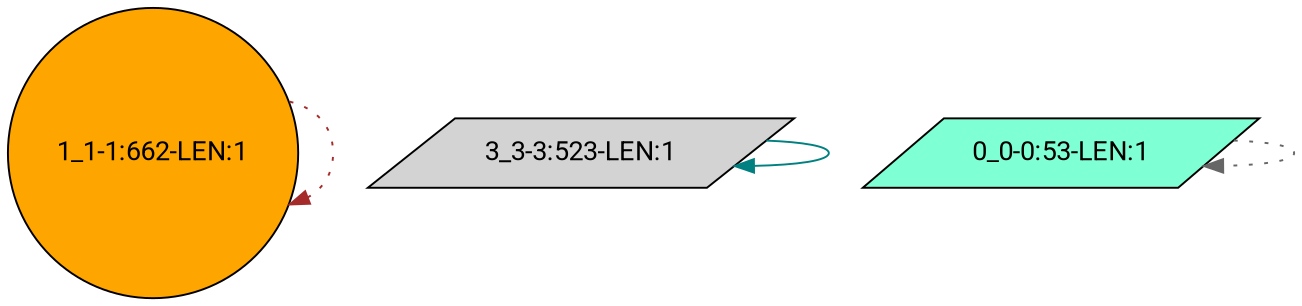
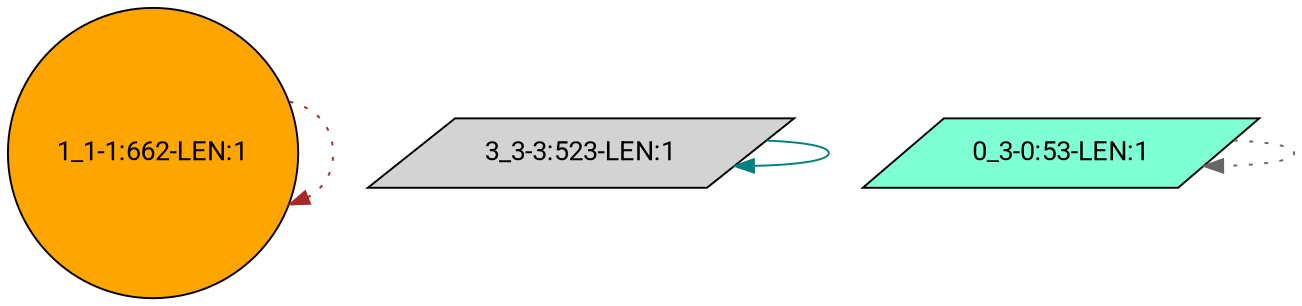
  digraph {
    fontname=Roboto
    node [fontname=Roboto shape=parallelogram style=filled]
    edge [fontname=Roboto style=dotted]
    "1_1-1:662-LEN:1" [fillcolor=orange shape=circle]
    "3_3-3:523-LEN:1" [fillcolor=lightgrey]
-   "0_0-0:53-LEN:1" [fillcolor=aquamarine]
+   "0_0-0:53-LEN:1" [fillcolor=aquamarine label="0_3-0:53-LEN:1"]
    "1_1-1:662-LEN:1" -> "1_1-1:662-LEN:1" [color=brown]
    "3_3-3:523-LEN:1" -> "3_3-3:523-LEN:1" [color=teal style=solid]
    "0_0-0:53-LEN:1" -> "0_0-0:53-LEN:1" [color=gray40]
  }
